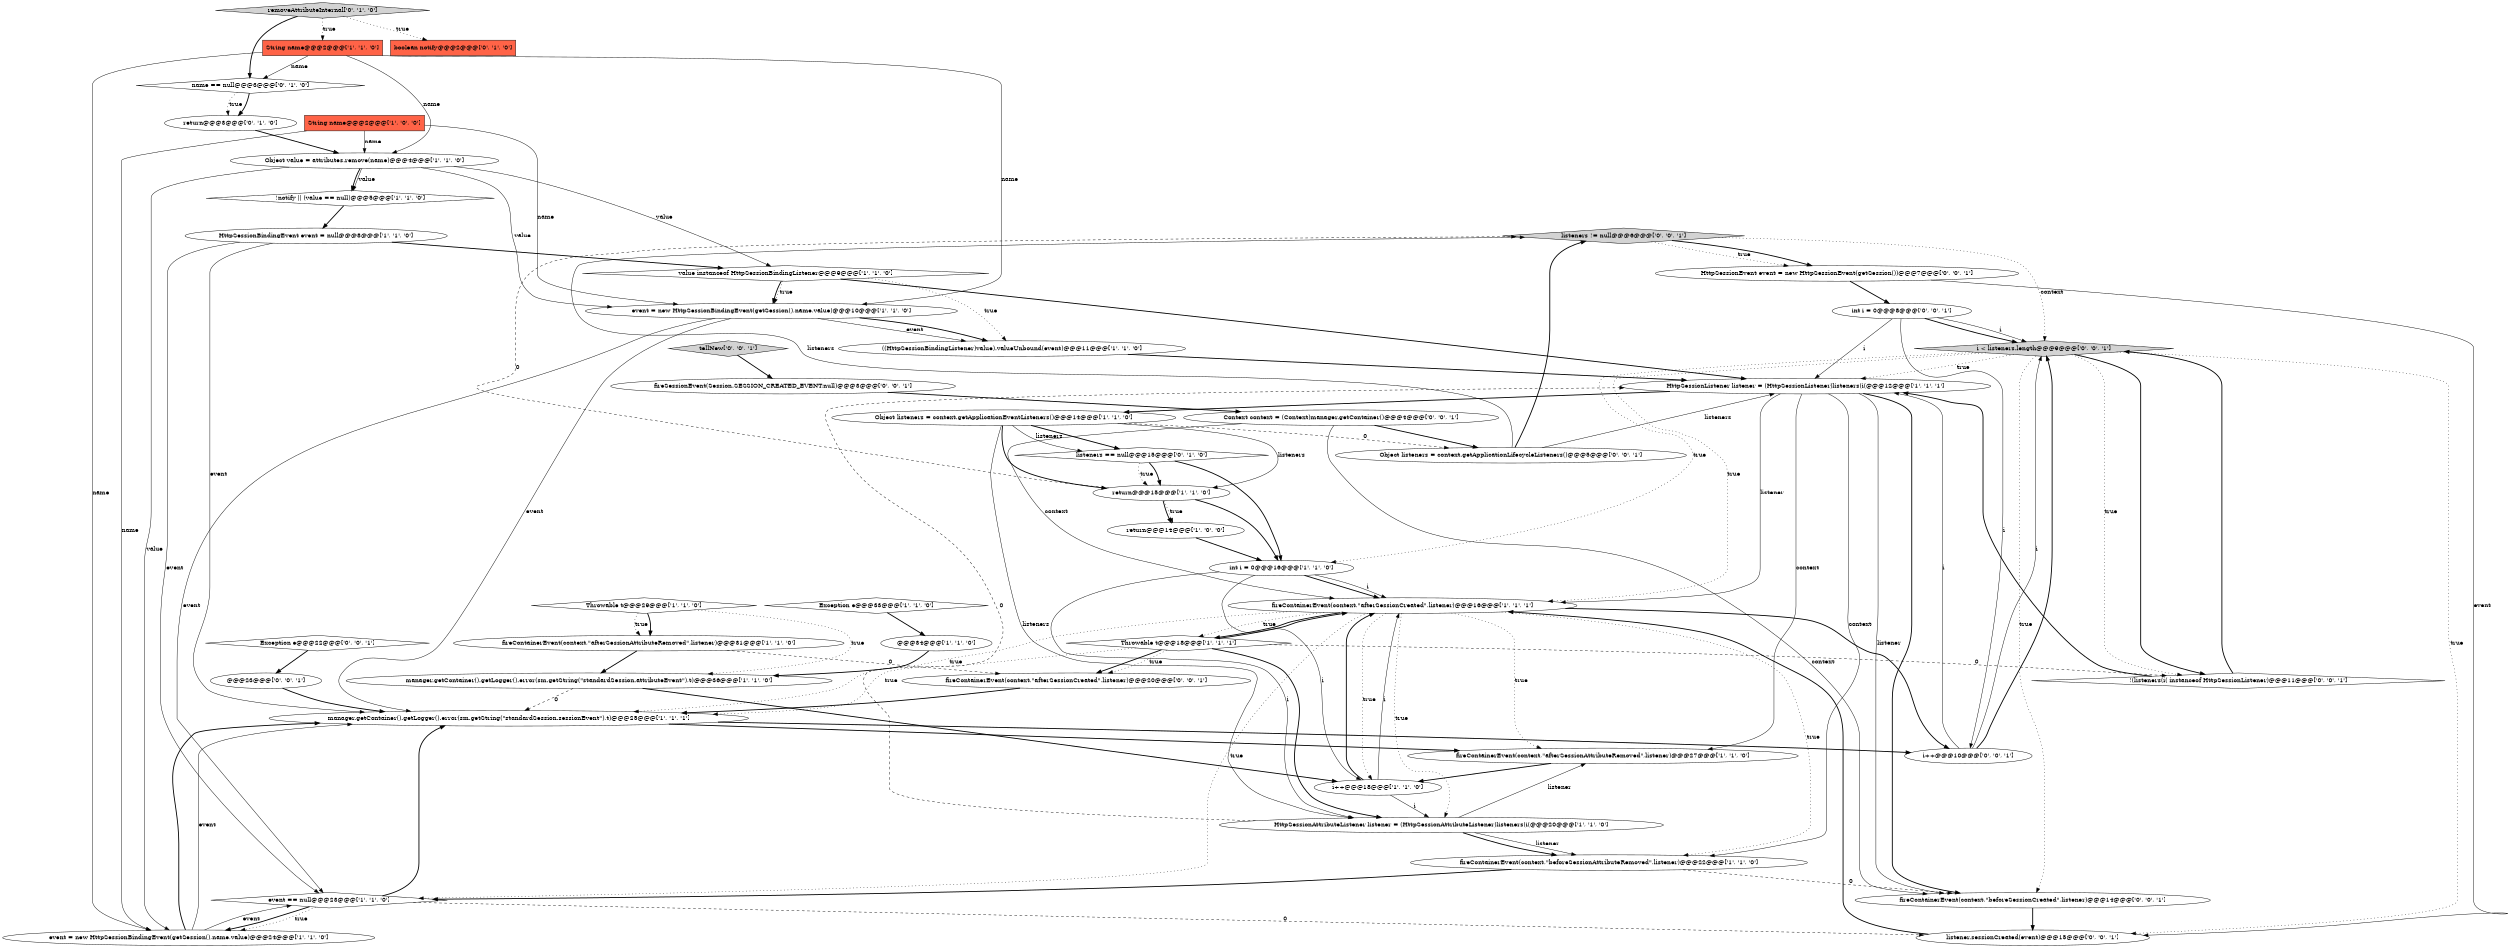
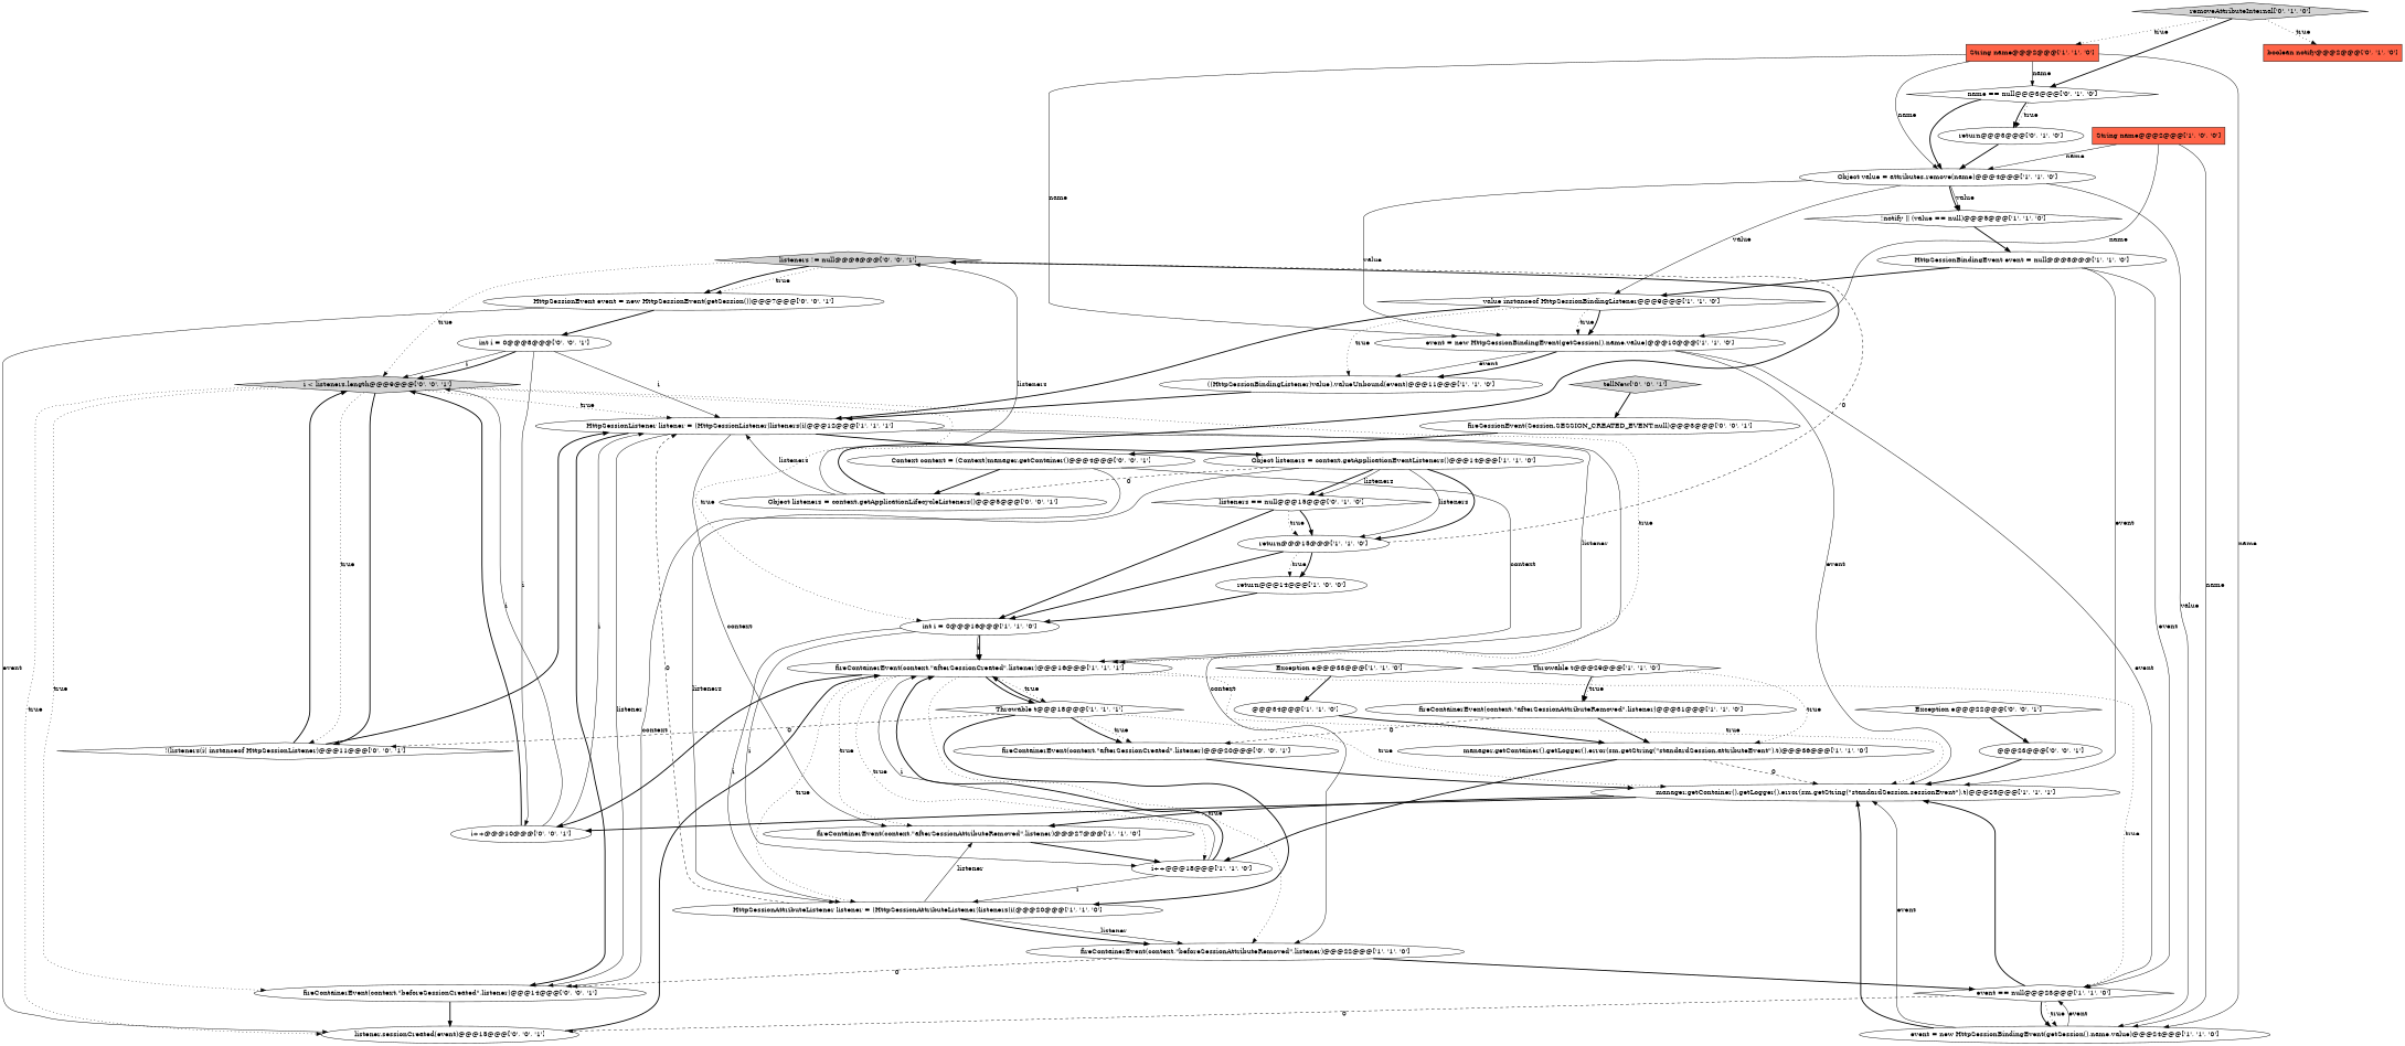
  digraph {
    node [fillcolor=white shape=ellipse style=filled]
    edge [style=bold]
    n1 [fillcolor=lightgray label="listeners != null@@@6@@@['0', '0', '1']" shape=diamond]
    n2 [fillcolor=lightgray label="i < listeners.length@@@9@@@['0', '0', '1']" shape=diamond]
    n3 [label="HttpSessionEvent event = new HttpSessionEvent(getSession())@@@7@@@['0', '0', '1']"]
    n4 [label="int i = 0@@@8@@@['0', '0', '1']"]
    n5 [label="i++@@@10@@@['0', '0', '1']"]
    n6 [label="HttpSessionListener listener = (HttpSessionListener)listeners(i(@@@12@@@['1', '1', '1']"]
    n7 [label="int i = 0@@@16@@@['1', '1', '0']"]
    n8 [label="fireContainerEvent(context,\"afterSessionCreated\",listener)@@@16@@@['1', '1', '1']"]
    n9 [label="listener.sessionCreated(event)@@@15@@@['0', '0', '1']"]
    n10 [label="!(listeners(i( instanceof HttpSessionListener)@@@11@@@['0', '0', '1']" shape=diamond]
    n11 [label="fireContainerEvent(context,\"beforeSessionCreated\",listener)@@@14@@@['0', '0', '1']"]
    n12 [label="@@@23@@@['0', '0', '1']"]
    n13 [label="manager.getContainer().getLogger().error(sm.getString(\"standardSession.sessionEvent\"),t)@@@25@@@['1', '1', '1']"]
    n14 [label="fireContainerEvent(context,\"afterSessionAttributeRemoved\",listener)@@@27@@@['1', '1', '0']"]
    n15 [fillcolor=tomato label="String name@@@2@@@['1', '1', '0']" shape=box]
    n16 [label="event = new HttpSessionBindingEvent(getSession(),name,value)@@@10@@@['1', '1', '0']"]
    n17 [label="event = new HttpSessionBindingEvent(getSession(),name,value)@@@24@@@['1', '1', '0']"]
    n18 [label="name == null@@@3@@@['0', '1', '0']" shape=diamond]
    n19 [label="Object value = attributes.remove(name)@@@4@@@['1', '1', '0']"]
    n20 [label="event == null@@@23@@@['1', '1', '0']" shape=diamond]
    n21 [label="((HttpSessionBindingListener)value).valueUnbound(event)@@@11@@@['1', '1', '0']"]
    n22 [label="return@@@3@@@['0', '1', '0']"]
    n23 [label="value instanceof HttpSessionBindingListener@@@9@@@['1', '1', '0']" shape=diamond]
    n24 [label="!notify || (value == null)@@@5@@@['1', '1', '0']" shape=diamond]
    n25 [label="fireSessionEvent(Session.SESSION_CREATED_EVENT,null)@@@3@@@['0', '0', '1']"]
    n26 [label="Context context = (Context)manager.getContainer()@@@4@@@['0', '0', '1']"]
    n27 [label="Object listeners = context.getApplicationLifecycleListeners()@@@5@@@['0', '0', '1']"]
    n28 [label="fireContainerEvent(context,\"beforeSessionAttributeRemoved\",listener)@@@22@@@['1', '1', '0']"]
    n29 [label="Object listeners = context.getApplicationEventListeners()@@@14@@@['1', '1', '0']"]
    n30 [label="HttpSessionBindingEvent event = null@@@8@@@['1', '1', '0']"]
    n31 [label="HttpSessionAttributeListener listener = (HttpSessionAttributeListener)listeners(i(@@@20@@@['1', '1', '0']"]
    n32 [label="i++@@@18@@@['1', '1', '0']"]
    n33 [label="Throwable t@@@18@@@['1', '1', '1']" shape=diamond]
    n34 [label="manager.getContainer().getLogger().error(sm.getString(\"standardSession.attributeEvent\"),t)@@@36@@@['1', '1', '0']"]
    n35 [label="fireContainerEvent(context,\"afterSessionCreated\",listener)@@@20@@@['0', '0', '1']"]
    n36 [label="Exception e@@@22@@@['0', '0', '1']" shape=diamond]
    n37 [label="fireContainerEvent(context,\"afterSessionAttributeRemoved\",listener)@@@31@@@['1', '1', '0']"]
    n38 [label="@@@34@@@['1', '1', '0']"]
    n39 [fillcolor=tomato label="String name@@@2@@@['1', '0', '0']" shape=box]
    n40 [label="listeners == null@@@15@@@['0', '1', '0']" shape=diamond]
    n41 [label="return@@@15@@@['1', '1', '0']"]
    n42 [label="return@@@14@@@['1', '0', '0']"]
    n43 [fillcolor=lightgray label="removeAttributeInternal['0', '1', '0']" shape=diamond]
    n44 [fillcolor=tomato label="boolean notify@@@2@@@['0', '1', '0']" shape=box]
    n45 [fillcolor=lightgray label="tellNew['0', '0', '1']" shape=diamond]
    n46 [label="Throwable t@@@29@@@['1', '1', '0']" shape=diamond]
    n47 [label="Exception e@@@33@@@['1', '1', '0']" shape=diamond]
-   n1 -> n2 [label=context style=dotted]
+   n1 -> n2 [label=true style=dotted]
    n1 -> n3 [label=true style=dotted]
    n1 -> n3
    n2 -> n6 [label=true style=dotted]
    n2 -> n7 [label=true style=dotted]
    n2 -> n8 [label=true style=dotted]
    n2 -> n9 [label=true style=dotted]
    n2 -> n10
    n2 -> n10 [label=true style=dotted]
    n2 -> n11 [label=true style=dotted]
    n3 -> n4
    n3 -> n9 [label=event style=solid]
    n4 -> n2 [label=i style=solid]
    n4 -> n2
    n4 -> n5 [label=i style=solid]
    n4 -> n6 [label=i style=solid]
    n5 -> n2 [label=i style=solid]
    n5 -> n2
    n5 -> n6 [label=i style=solid]
    n6 -> n8 [label=listener style=solid]
    n6 -> n11
    n6 -> n11 [label=listener style=solid]
    n6 -> n14 [label=context style=solid]
    n6 -> n28 [label=context style=solid]
    n6 -> n29
    n7 -> n8
    n7 -> n8 [label=i style=solid]
    n7 -> n31 [label=i style=solid]
    n7 -> n32 [label=i style=solid]
    n8 -> n5
    n8 -> n13 [label=true style=dotted]
    n8 -> n14 [label=true style=dotted]
    n8 -> n20 [label=true style=dotted]
    n8 -> n28 [label=true style=dotted]
    n8 -> n31 [label=true style=dotted]
    n8 -> n32 [label=true style=dotted]
    n8 -> n33 [label=true style=dotted]
    n8 -> n33
    n9 -> n8
    n10 -> n2
    n10 -> n6
    n11 -> n9
    n12 -> n13
    n13 -> n5
    n13 -> n14
    n14 -> n32
    n15 -> n16 [label=name style=solid]
    n15 -> n17 [label=name style=solid]
    n15 -> n18 [label=name style=solid]
    n15 -> n19 [label=name style=solid]
    n16 -> n13 [label=event style=solid]
    n16 -> n20 [label=event style=solid]
    n16 -> n21 [label=event style=solid]
    n16 -> n21
    n17 -> n13
    n17 -> n13 [label=event style=solid]
    n17 -> n20 [label=event style=solid]
+   n18 -> n19
    n18 -> n22
    n18 -> n22 [label=true style=dotted]
    n19 -> n16 [label=value style=solid]
    n19 -> n17 [label=value style=solid]
    n19 -> n23 [label=value style=solid]
    n19 -> n24 [label=value style=solid]
    n19 -> n24
    n20 -> n9 [label=0 style=dashed]
    n20 -> n13
    n20 -> n17
    n20 -> n17 [label=true style=dotted]
    n21 -> n6
    n22 -> n19
    n23 -> n6
    n23 -> n16 [label=true style=dotted]
    n23 -> n16
    n23 -> n21 [label=true style=dotted]
    n24 -> n30
    n25 -> n26
    n26 -> n8 [label=context style=solid]
    n26 -> n11 [label=context style=solid]
    n26 -> n27
    n27 -> n1 [label=listeners style=solid]
    n27 -> n1
    n27 -> n6 [label=listeners style=solid]
    n28 -> n11 [label=0 style=dashed]
    n28 -> n20
    n29 -> n27 [label=0 style=dashed]
    n29 -> n31 [label=listeners style=solid]
    n29 -> n40
    n29 -> n40 [label=listeners style=solid]
    n29 -> n41 [label=listeners style=solid]
    n29 -> n41
    n30 -> n13 [label=event style=solid]
    n30 -> n20 [label=event style=solid]
    n30 -> n23
    n31 -> n6 [label=0 style=dashed]
    n31 -> n14 [label=listener style=solid]
    n31 -> n28 [label=listener style=solid]
    n31 -> n28
    n32 -> n8 [label=i style=solid]
    n32 -> n8
    n32 -> n31 [label=i style=solid]
    n33 -> n8
    n33 -> n10 [label=0 style=dashed]
    n33 -> n13 [label=true style=dotted]
    n33 -> n31
    n33 -> n35
    n33 -> n35 [label=true style=dotted]
    n34 -> n13 [label=0 style=dashed]
    n34 -> n32
    n35 -> n13
    n36 -> n12
    n37 -> n34
    n37 -> n35 [label=0 style=dashed]
    n38 -> n34
    n39 -> n16 [label=name style=solid]
    n39 -> n17 [label=name style=solid]
    n39 -> n19 [label=name style=solid]
    n40 -> n7
    n40 -> n41
    n40 -> n41 [label=true style=dotted]
    n41 -> n1 [label=0 style=dashed]
    n41 -> n7
    n41 -> n42 [label=true style=dotted]
    n41 -> n42
    n42 -> n7
    n43 -> n15 [label=true style=dotted]
    n43 -> n18
    n43 -> n44 [label=true style=dotted]
    n45 -> n25
    n46 -> n34 [label=true style=dotted]
    n46 -> n37
    n46 -> n37 [label=true style=dotted]
    n47 -> n38
  }
